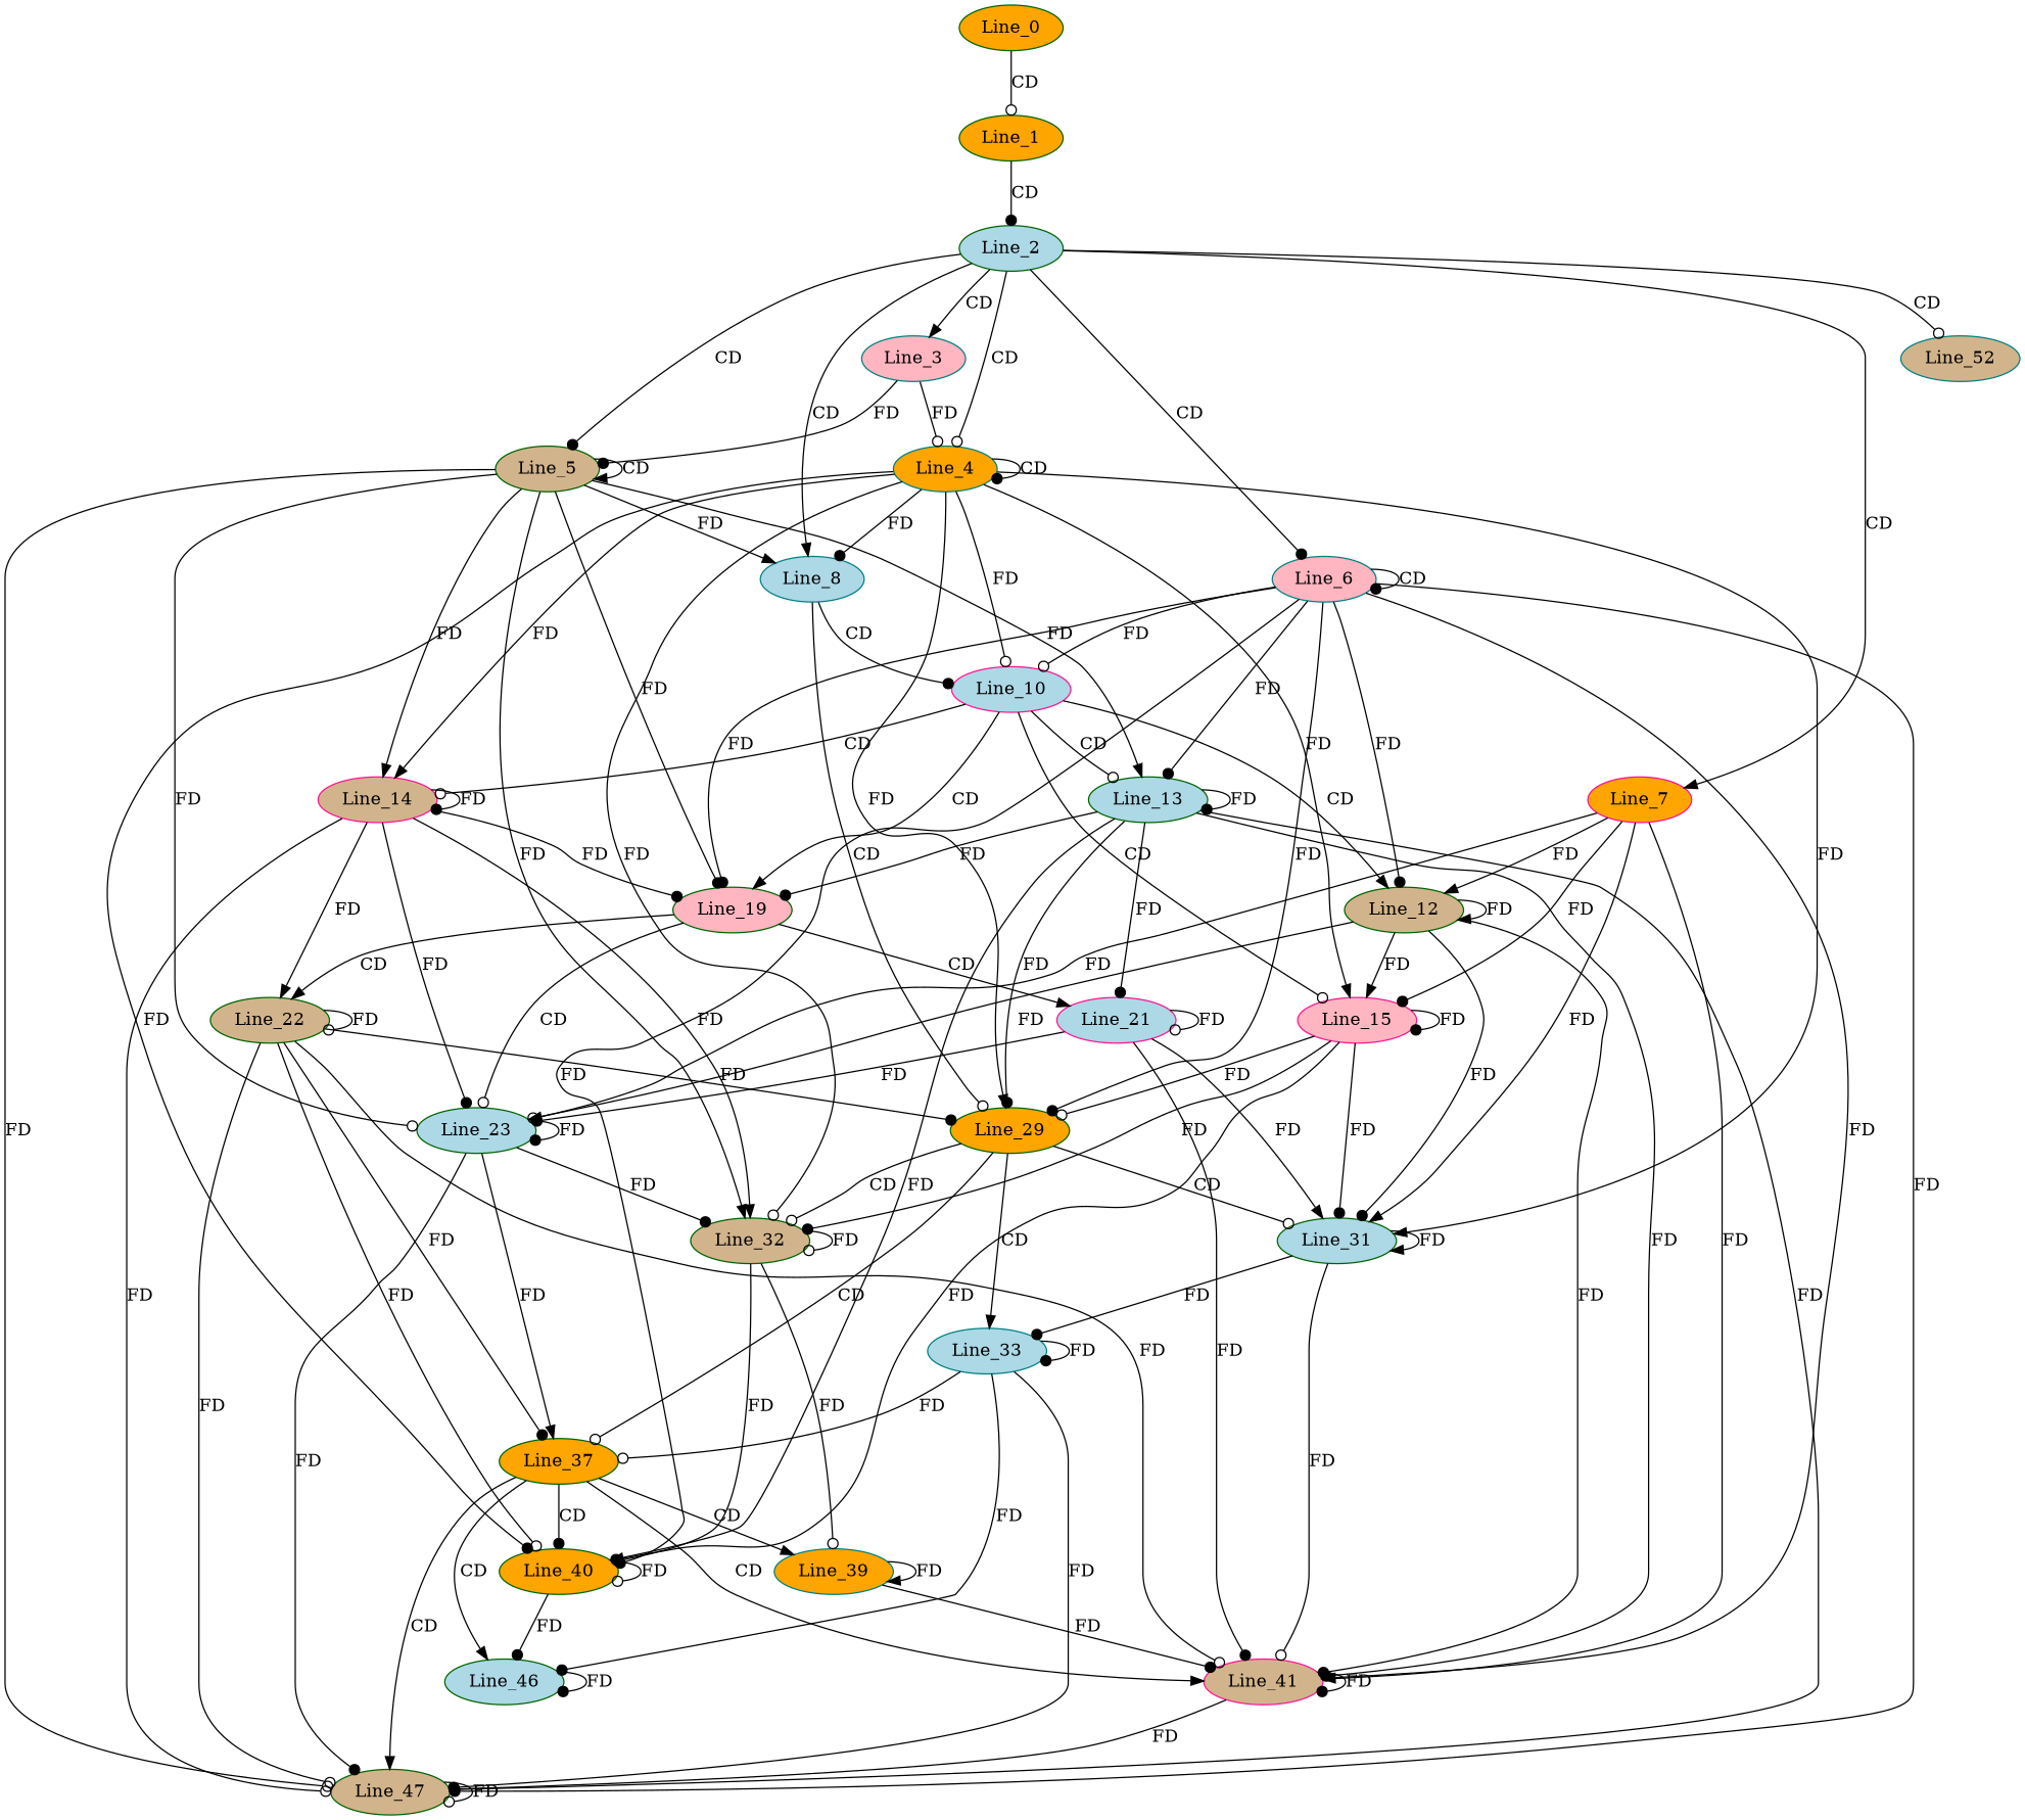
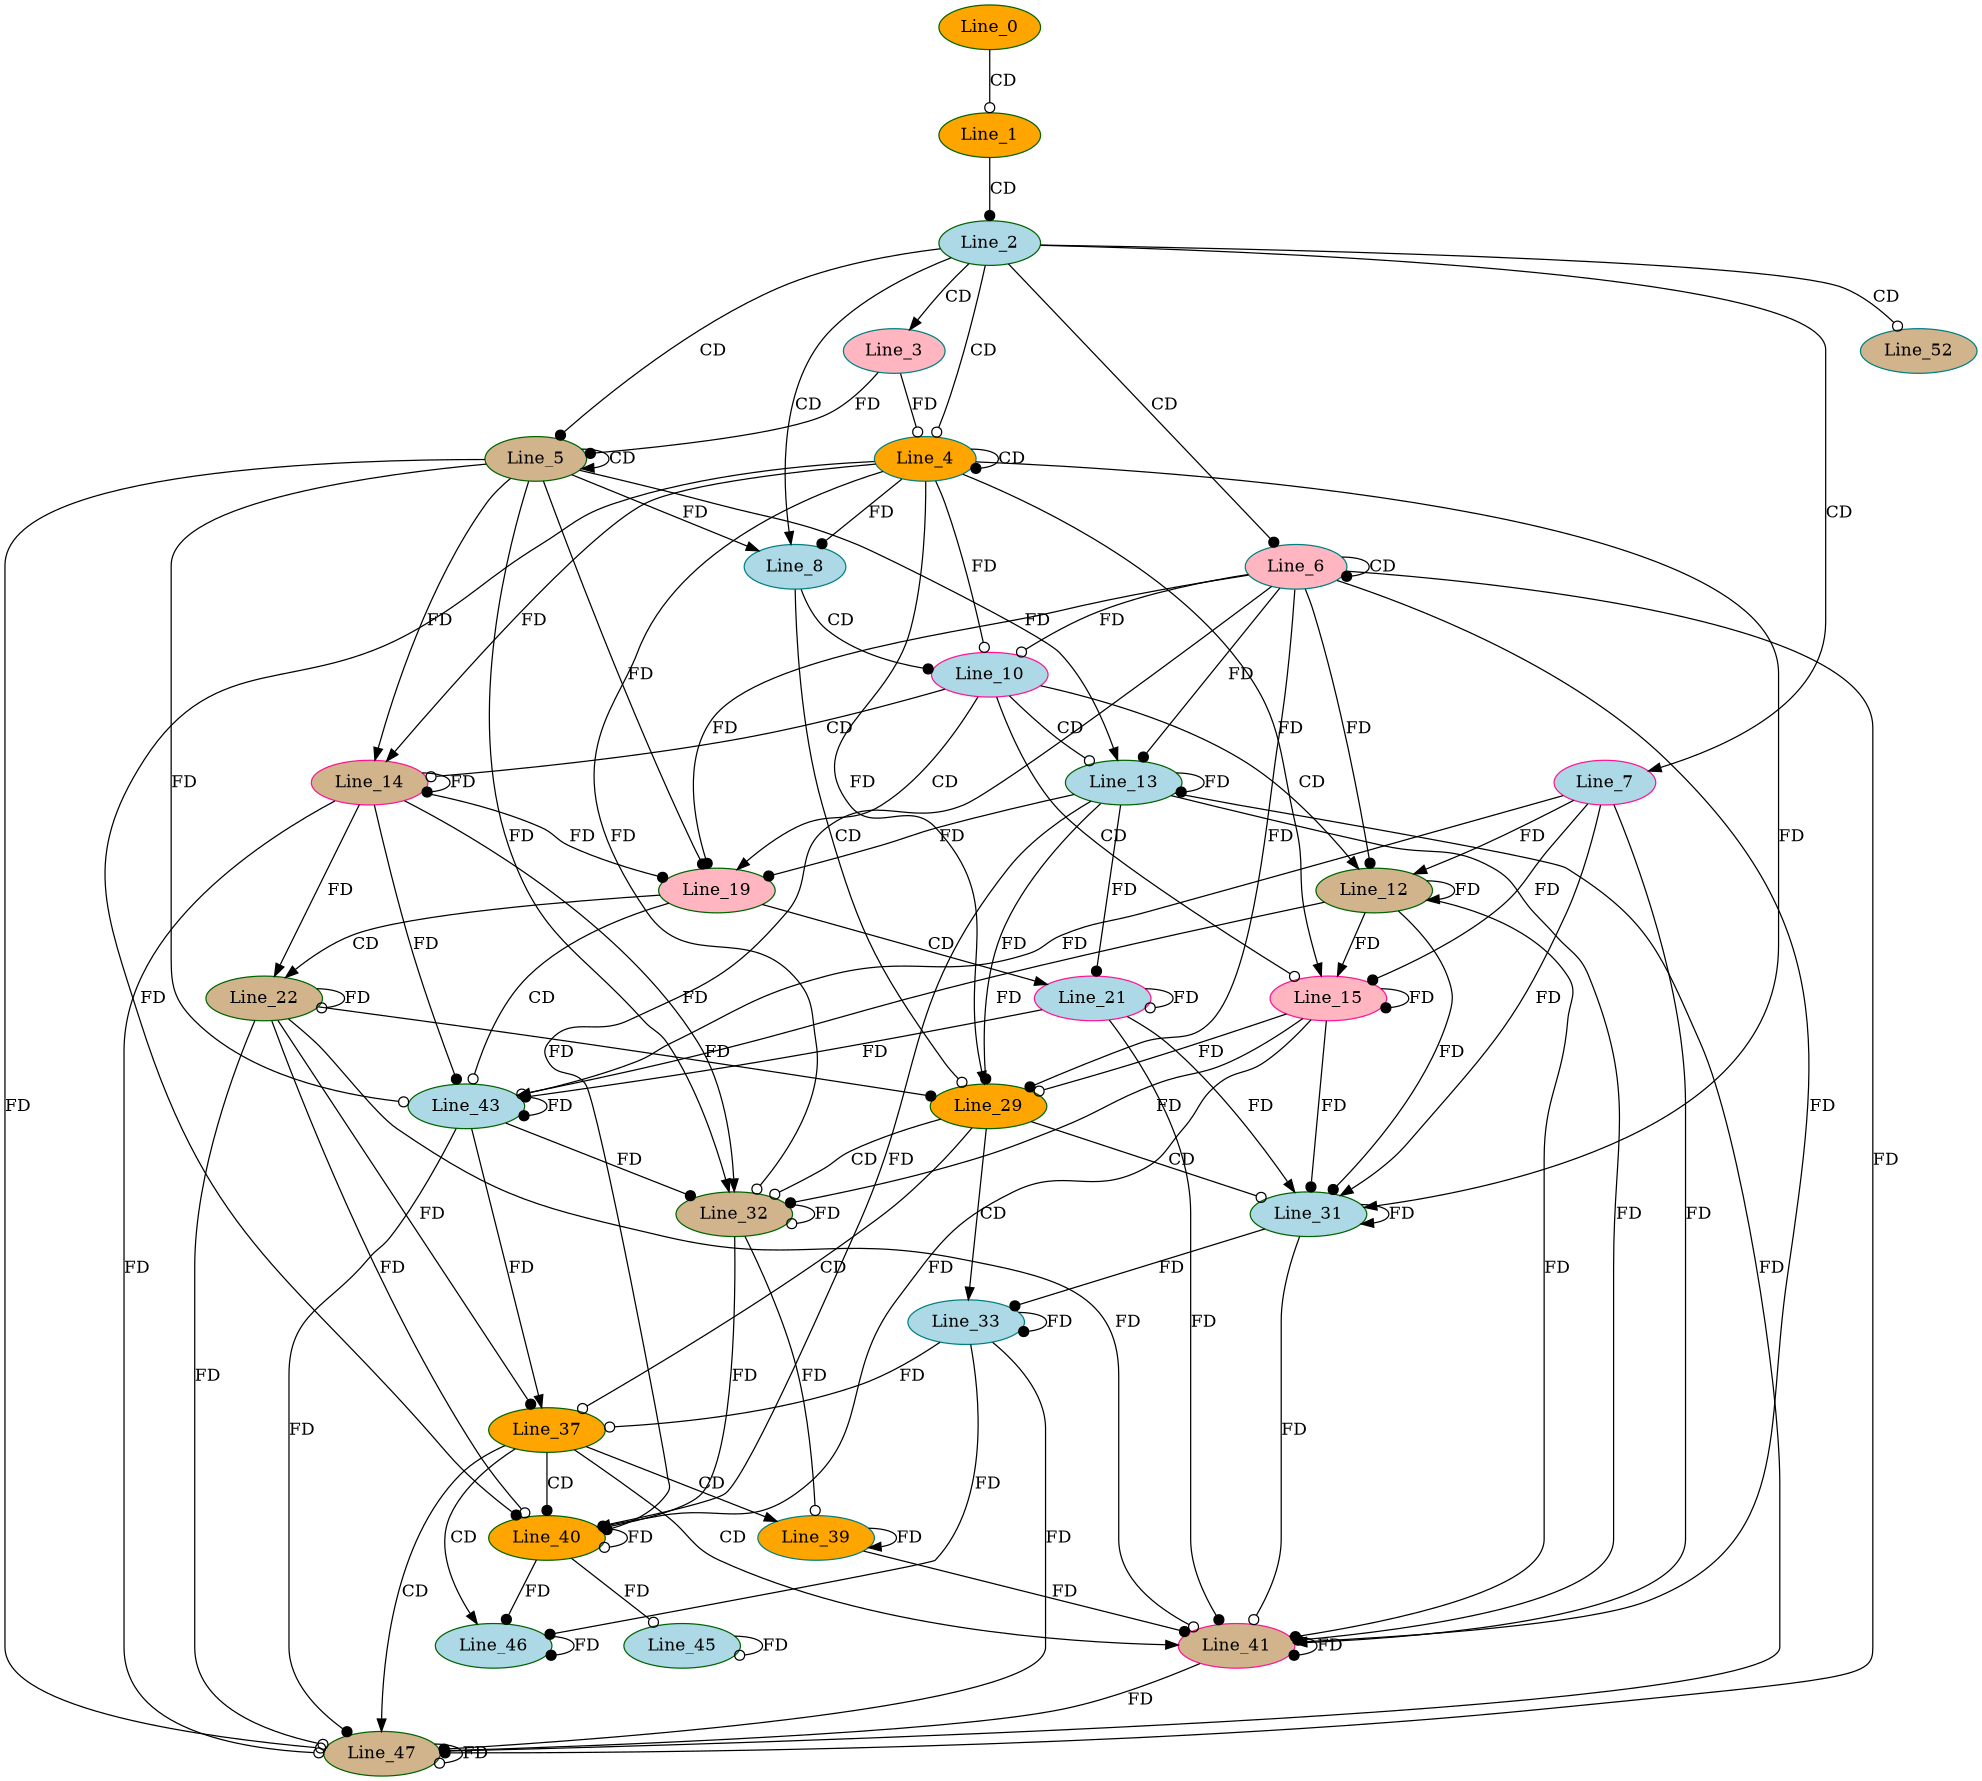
  digraph {
    node [color=darkgreen fillcolor=lightblue style=filled]
    edge [arrowhead=dot]
    Line_0 [fillcolor=orange]
    Line_1 [fillcolor=orange]
    Line_2
    Line_3 [color=teal fillcolor=lightpink]
    Line_4 [color=teal fillcolor=orange]
    Line_5 [fillcolor=tan]
    Line_6 [color=teal fillcolor=lightpink]
-   Line_7 [color=deeppink fillcolor=orange]
+   Line_7 [color=deeppink]
    Line_8 [color=teal]
    Line_52 [color=teal fillcolor=tan]
    Line_10 [color=deeppink]
    Line_14 [color=deeppink fillcolor=tan]
    Line_15 [color=deeppink fillcolor=lightpink]
    Line_29 [fillcolor=orange]
    Line_31
    Line_32 [fillcolor=tan]
    Line_40 [fillcolor=orange]
    Line_13
    Line_19 [fillcolor=lightpink]
-   Line_23
+   Line_23 [label=Line_43]
    Line_47 [fillcolor=tan]
    Line_12 [fillcolor=tan]
    Line_41 [color=deeppink fillcolor=tan]
    Line_22 [fillcolor=tan]
    Line_37 [fillcolor=orange]
    Line_33 [color=teal]
    Line_39 [color=teal fillcolor=orange]
    Line_46
+   Line_45
    Line_21 [color=deeppink]
    Line_0 -> Line_1 [arrowhead=odot label=CD]
    Line_1 -> Line_2 [label=CD]
    Line_2 -> Line_3 [arrowhead=normal label=CD]
    Line_2 -> Line_4 [arrowhead=odot label=CD]
    Line_2 -> Line_5 [label=CD]
    Line_2 -> Line_6 [label=CD]
    Line_2 -> Line_7 [arrowhead=normal label=CD]
    Line_2 -> Line_8 [arrowhead=normal label=CD]
    Line_2 -> Line_52 [arrowhead=odot label=CD]
    Line_3 -> Line_4 [arrowhead=odot label=FD]
    Line_3 -> Line_5 [label=FD]
    Line_4 -> Line_4 [label=CD]
    Line_4 -> Line_8 [label=FD]
    Line_4 -> Line_10 [arrowhead=odot label=FD]
    Line_4 -> Line_14 [arrowhead=normal label=FD]
    Line_4 -> Line_15 [arrowhead=normal label=FD]
    Line_4 -> Line_29 [arrowhead=normal label=FD]
    Line_4 -> Line_31 [arrowhead=normal label=FD]
    Line_4 -> Line_32 [arrowhead=odot label=FD]
    Line_4 -> Line_40 [label=FD]
    Line_5 -> Line_5 [arrowhead=normal label=CD]
    Line_5 -> Line_8 [arrowhead=normal label=FD]
    Line_5 -> Line_14 [arrowhead=normal label=FD]
    Line_5 -> Line_32 [arrowhead=normal label=FD]
    Line_5 -> Line_13 [arrowhead=normal label=FD]
    Line_5 -> Line_19 [label=FD]
    Line_5 -> Line_23 [arrowhead=odot label=FD]
    Line_5 -> Line_47 [arrowhead=odot label=FD]
    Line_6 -> Line_6 [label=CD]
    Line_6 -> Line_10 [arrowhead=odot label=FD]
    Line_6 -> Line_29 [label=FD]
    Line_6 -> Line_40 [label=FD]
    Line_6 -> Line_13 [label=FD]
    Line_6 -> Line_19 [label=FD]
    Line_6 -> Line_47 [label=FD]
    Line_6 -> Line_12 [label=FD]
    Line_6 -> Line_41 [arrowhead=normal label=FD]
    Line_7 -> Line_15 [label=FD]
    Line_7 -> Line_31 [arrowhead=normal label=FD]
    Line_7 -> Line_23 [arrowhead=normal label=FD]
    Line_7 -> Line_12 [arrowhead=normal label=FD]
    Line_7 -> Line_41 [arrowhead=normal label=FD]
    Line_8 -> Line_10 [label=CD]
    Line_8 -> Line_29 [arrowhead=odot label=CD]
    Line_10 -> Line_14 [arrowhead=odot label=CD]
    Line_10 -> Line_15 [arrowhead=odot label=CD]
    Line_10 -> Line_13 [arrowhead=odot label=CD]
    Line_10 -> Line_19 [arrowhead=normal label=CD]
    Line_10 -> Line_12 [arrowhead=normal label=CD]
    Line_14 -> Line_14 [label=FD]
    Line_14 -> Line_32 [arrowhead=normal label=FD]
    Line_14 -> Line_19 [label=FD]
    Line_14 -> Line_23 [label=FD]
    Line_14 -> Line_47 [arrowhead=odot label=FD]
    Line_14 -> Line_22 [arrowhead=normal label=FD]
    Line_15 -> Line_15 [label=FD]
    Line_15 -> Line_29 [arrowhead=odot label=FD]
    Line_15 -> Line_31 [label=FD]
    Line_15 -> Line_32 [label=FD]
    Line_15 -> Line_40 [label=FD]
    Line_29 -> Line_31 [arrowhead=odot label=CD]
    Line_29 -> Line_32 [arrowhead=odot label=CD]
    Line_29 -> Line_37 [arrowhead=odot label=CD]
    Line_29 -> Line_33 [arrowhead=normal label=CD]
    Line_31 -> Line_31 [arrowhead=normal label=FD]
    Line_31 -> Line_41 [arrowhead=odot label=FD]
    Line_31 -> Line_33 [label=FD]
    Line_32 -> Line_32 [arrowhead=odot label=FD]
    Line_32 -> Line_40 [arrowhead=odot label=FD]
    Line_32 -> Line_39 [arrowhead=odot label=FD]
    Line_40 -> Line_40 [arrowhead=odot label=FD]
    Line_40 -> Line_46 [label=FD]
+   Line_40 -> Line_45 [arrowhead=odot label=FD]
    Line_13 -> Line_29 [label=FD]
    Line_13 -> Line_40 [arrowhead=normal label=FD]
    Line_13 -> Line_13 [label=FD]
    Line_13 -> Line_19 [label=FD]
    Line_13 -> Line_47 [label=FD]
    Line_13 -> Line_41 [label=FD]
    Line_13 -> Line_21 [label=FD]
    Line_19 -> Line_23 [arrowhead=odot label=CD]
    Line_19 -> Line_22 [arrowhead=normal label=CD]
    Line_19 -> Line_21 [arrowhead=normal label=CD]
    Line_23 -> Line_32 [label=FD]
    Line_23 -> Line_23 [label=FD]
    Line_23 -> Line_47 [label=FD]
    Line_23 -> Line_37 [arrowhead=normal label=FD]
    Line_47 -> Line_47 [arrowhead=odot label=FD]
    Line_12 -> Line_15 [arrowhead=normal label=FD]
    Line_12 -> Line_31 [label=FD]
    Line_12 -> Line_23 [arrowhead=odot label=FD]
    Line_12 -> Line_12 [arrowhead=normal label=FD]
    Line_12 -> Line_41 [label=FD]
    Line_41 -> Line_47 [label=FD]
    Line_41 -> Line_41 [label=FD]
    Line_22 -> Line_29 [label=FD]
    Line_22 -> Line_40 [arrowhead=odot label=FD]
    Line_22 -> Line_47 [arrowhead=odot label=FD]
    Line_22 -> Line_41 [arrowhead=odot label=FD]
    Line_22 -> Line_22 [arrowhead=odot label=FD]
    Line_22 -> Line_37 [label=FD]
    Line_37 -> Line_40 [label=CD]
    Line_37 -> Line_47 [arrowhead=normal label=CD]
    Line_37 -> Line_41 [arrowhead=normal label=CD]
    Line_37 -> Line_39 [arrowhead=normal label=CD]
    Line_37 -> Line_46 [arrowhead=normal label=CD]
    Line_33 -> Line_47 [label=FD]
    Line_33 -> Line_37 [arrowhead=odot label=FD]
    Line_33 -> Line_33 [label=FD]
    Line_33 -> Line_46 [label=FD]
    Line_39 -> Line_41 [label=FD]
    Line_39 -> Line_39 [arrowhead=normal label=FD]
    Line_46 -> Line_46 [label=FD]
+   Line_45 -> Line_45 [arrowhead=odot label=FD]
    Line_21 -> Line_31 [arrowhead=normal label=FD]
    Line_21 -> Line_23 [label=FD]
    Line_21 -> Line_41 [label=FD]
    Line_21 -> Line_21 [arrowhead=odot label=FD]
  }
